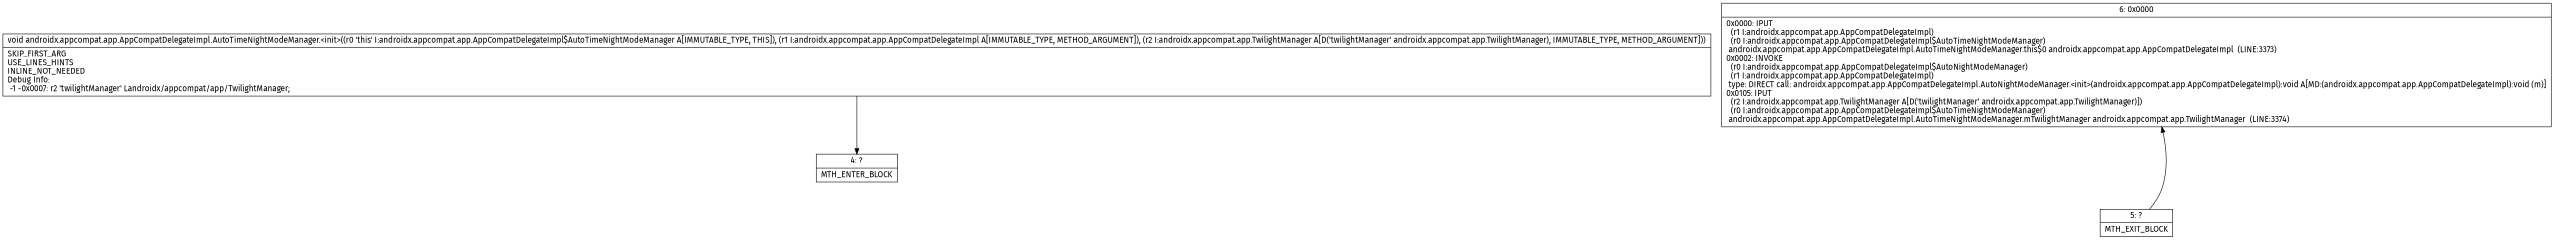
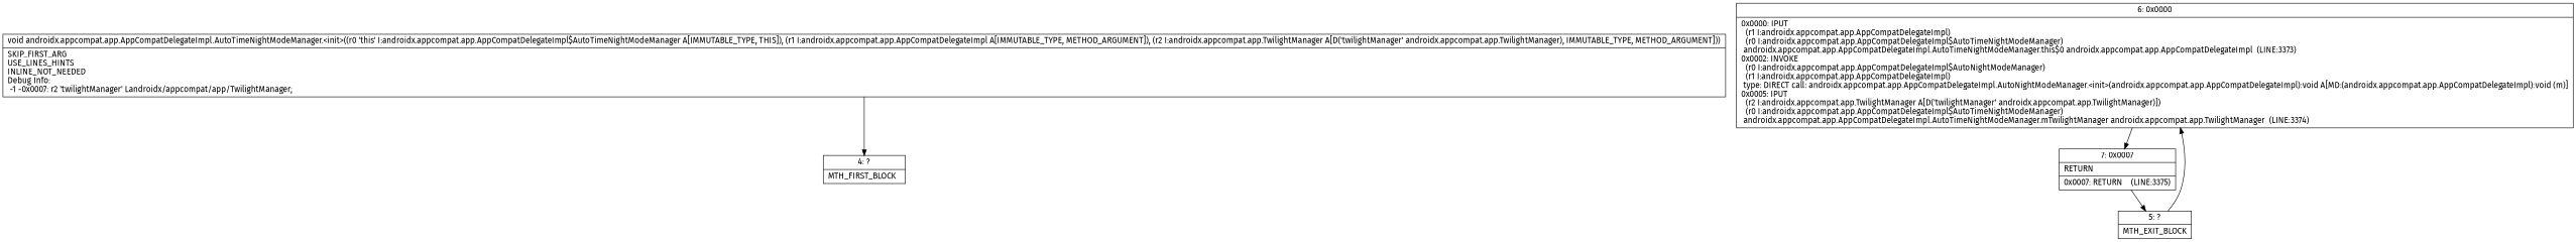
  digraph {
    fontname="Fira Sans"
    node [fontname="Fira Sans" shape=record]
    edge [fontname="Fira Sans"]
-   n1 [label="{4\:\ ?|MTH_ENTER_BLOCK\l}"]
-   n2 [label="{6\:\ 0x0000|0x0000: IPUT  \l  (r1 I:androidx.appcompat.app.AppCompatDelegateImpl)\l  (r0 I:androidx.appcompat.app.AppCompatDelegateImpl$AutoTimeNightModeManager)\l androidx.appcompat.app.AppCompatDelegateImpl.AutoTimeNightModeManager.this$0 androidx.appcompat.app.AppCompatDelegateImpl  (LINE:3373)\l0x0002: INVOKE  \l  (r0 I:androidx.appcompat.app.AppCompatDelegateImpl$AutoNightModeManager)\l  (r1 I:androidx.appcompat.app.AppCompatDelegateImpl)\l type: DIRECT call: androidx.appcompat.app.AppCompatDelegateImpl.AutoNightModeManager.\<init\>(androidx.appcompat.app.AppCompatDelegateImpl):void A[MD:(androidx.appcompat.app.AppCompatDelegateImpl):void (m)]\l0x0105: IPUT  \l  (r2 I:androidx.appcompat.app.TwilightManager A[D('twilightManager' androidx.appcompat.app.TwilightManager)])\l  (r0 I:androidx.appcompat.app.AppCompatDelegateImpl$AutoTimeNightModeManager)\l androidx.appcompat.app.AppCompatDelegateImpl.AutoTimeNightModeManager.mTwilightManager androidx.appcompat.app.TwilightManager  (LINE:3374)\l}"]
+   n1 [label="{4\:\ ?|MTH_FIRST_BLOCK\l}"]
+   n2 [label="{6\:\ 0x0000|0x0000: IPUT  \l  (r1 I:androidx.appcompat.app.AppCompatDelegateImpl)\l  (r0 I:androidx.appcompat.app.AppCompatDelegateImpl$AutoTimeNightModeManager)\l androidx.appcompat.app.AppCompatDelegateImpl.AutoTimeNightModeManager.this$0 androidx.appcompat.app.AppCompatDelegateImpl  (LINE:3373)\l0x0002: INVOKE  \l  (r0 I:androidx.appcompat.app.AppCompatDelegateImpl$AutoNightModeManager)\l  (r1 I:androidx.appcompat.app.AppCompatDelegateImpl)\l type: DIRECT call: androidx.appcompat.app.AppCompatDelegateImpl.AutoNightModeManager.\<init\>(androidx.appcompat.app.AppCompatDelegateImpl):void A[MD:(androidx.appcompat.app.AppCompatDelegateImpl):void (m)]\l0x0005: IPUT  \l  (r2 I:androidx.appcompat.app.TwilightManager A[D('twilightManager' androidx.appcompat.app.TwilightManager)])\l  (r0 I:androidx.appcompat.app.AppCompatDelegateImpl$AutoTimeNightModeManager)\l androidx.appcompat.app.AppCompatDelegateImpl.AutoTimeNightModeManager.mTwilightManager androidx.appcompat.app.TwilightManager  (LINE:3374)\l}"]
+   n3 [label="{7\:\ 0x0007|RETURN\l|0x0007: RETURN    (LINE:3375)\l}"]
    n4 [label="{5\:\ ?|MTH_EXIT_BLOCK\l}"]
    n5 [label="{void androidx.appcompat.app.AppCompatDelegateImpl.AutoTimeNightModeManager.\<init\>((r0 'this' I:androidx.appcompat.app.AppCompatDelegateImpl$AutoTimeNightModeManager A[IMMUTABLE_TYPE, THIS]), (r1 I:androidx.appcompat.app.AppCompatDelegateImpl A[IMMUTABLE_TYPE, METHOD_ARGUMENT]), (r2 I:androidx.appcompat.app.TwilightManager A[D('twilightManager' androidx.appcompat.app.TwilightManager), IMMUTABLE_TYPE, METHOD_ARGUMENT]))  | SKIP_FIRST_ARG\lUSE_LINES_HINTS\lINLINE_NOT_NEEDED\lDebug Info:\l  \-1 \-0x0007: r2 'twilightManager' Landroidx\/appcompat\/app\/TwilightManager;\l}"]
+   n2 -> n3
+   n3 -> n4
    n4 -> n2
    n5 -> n1
  }
